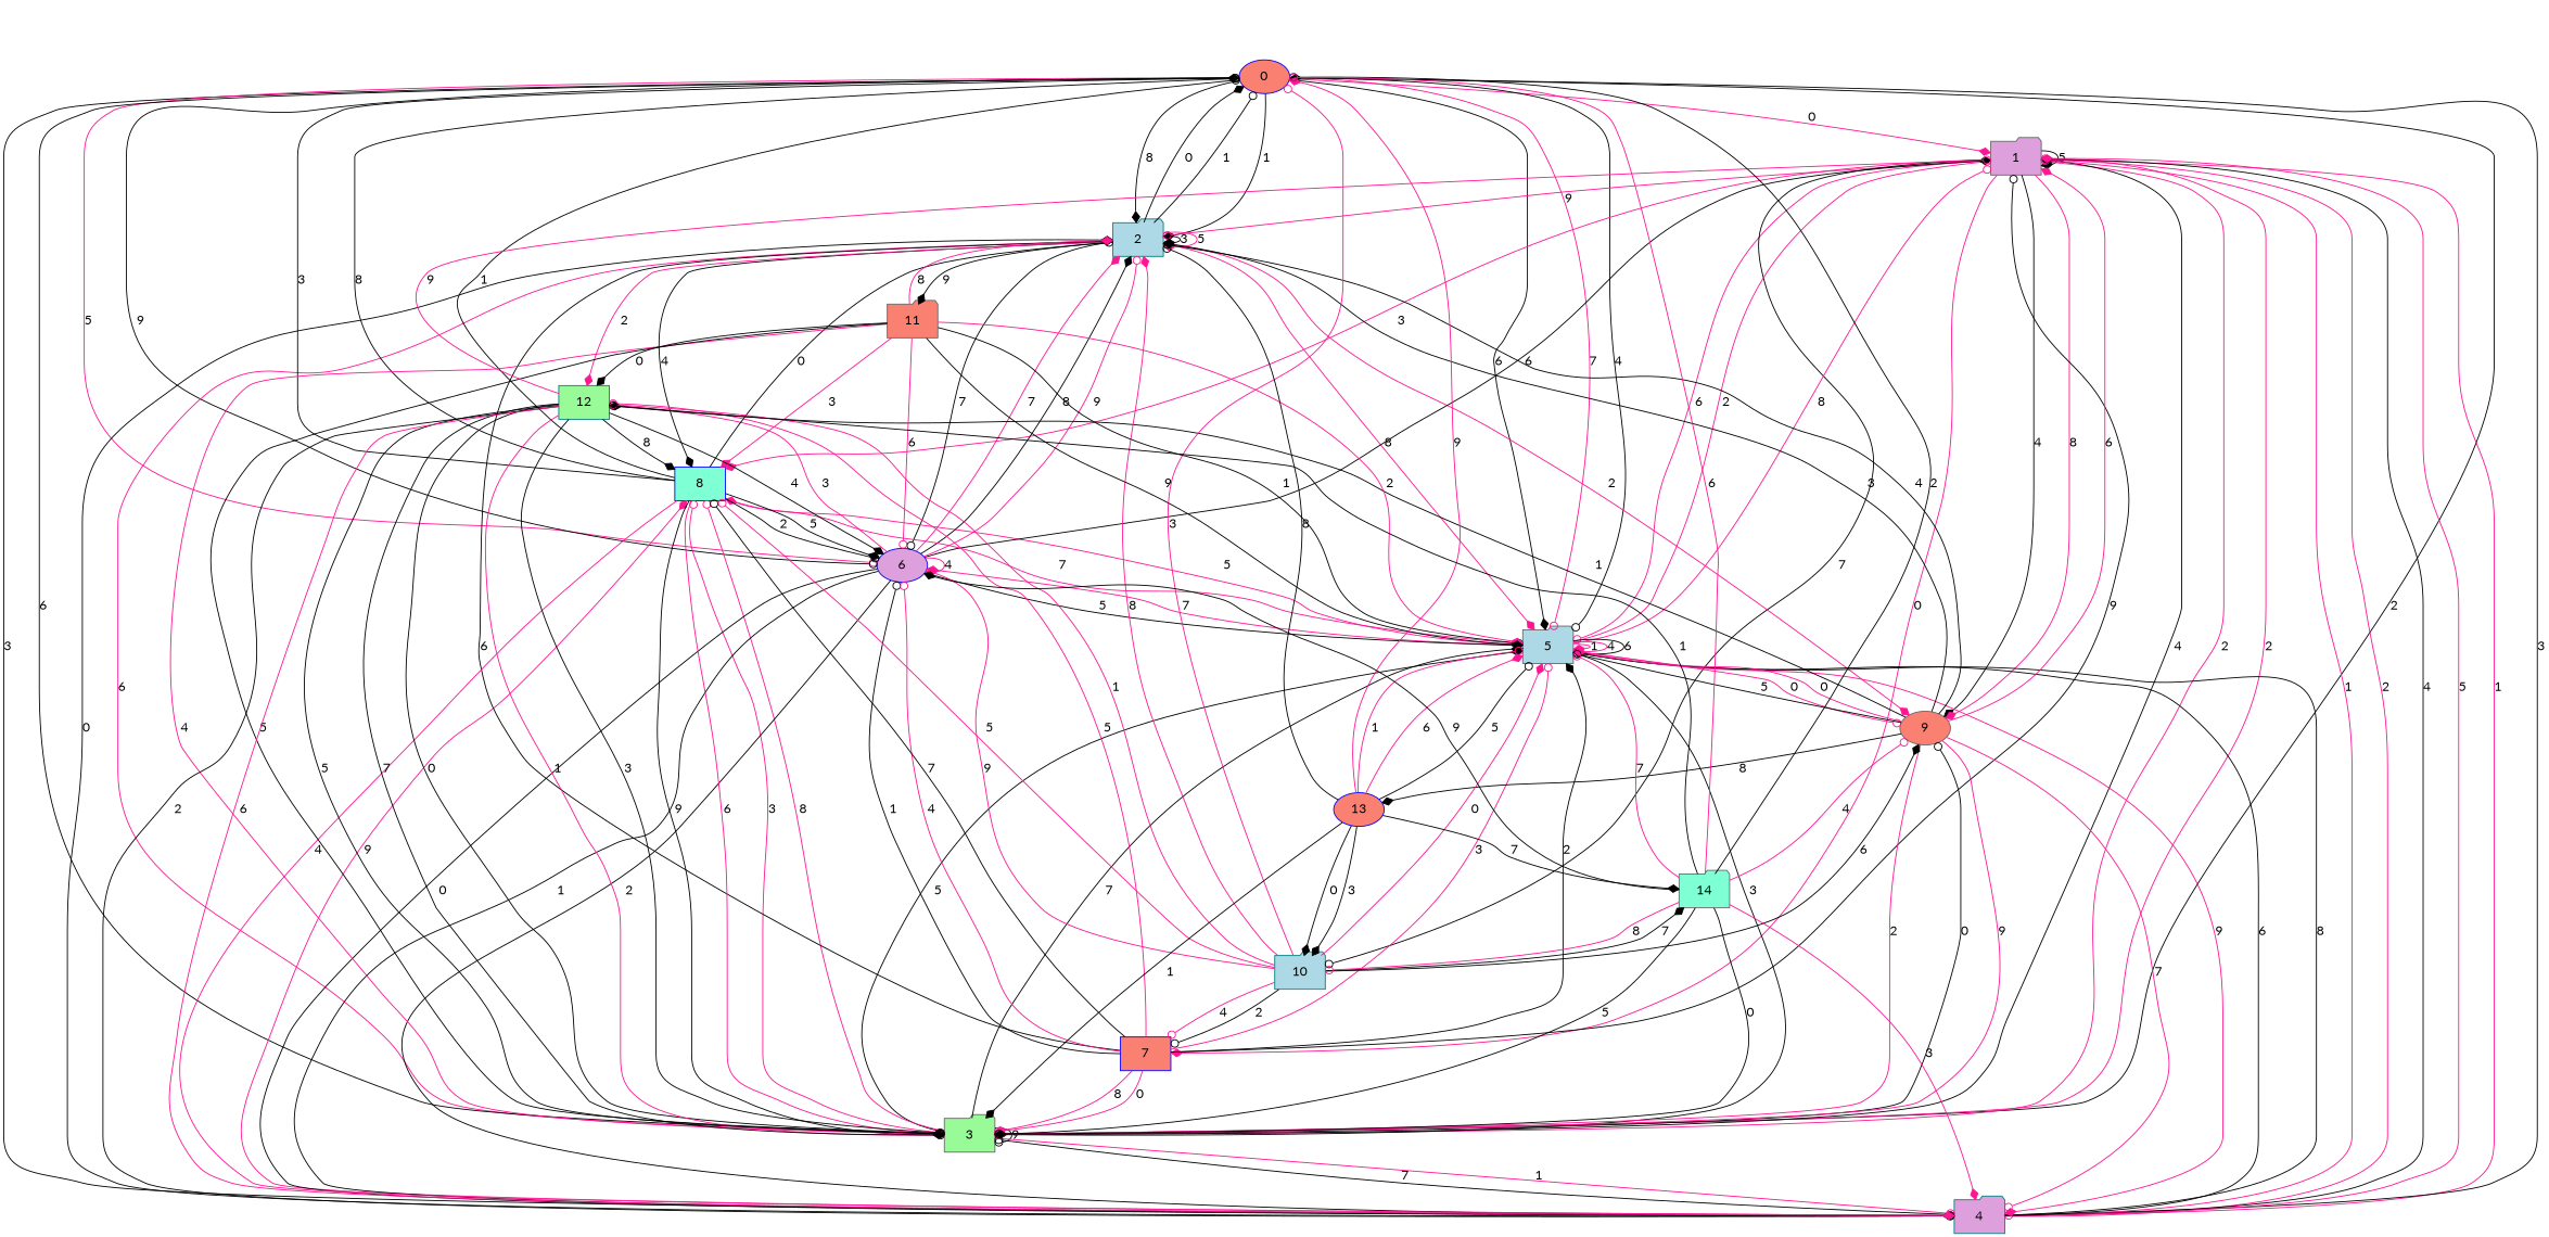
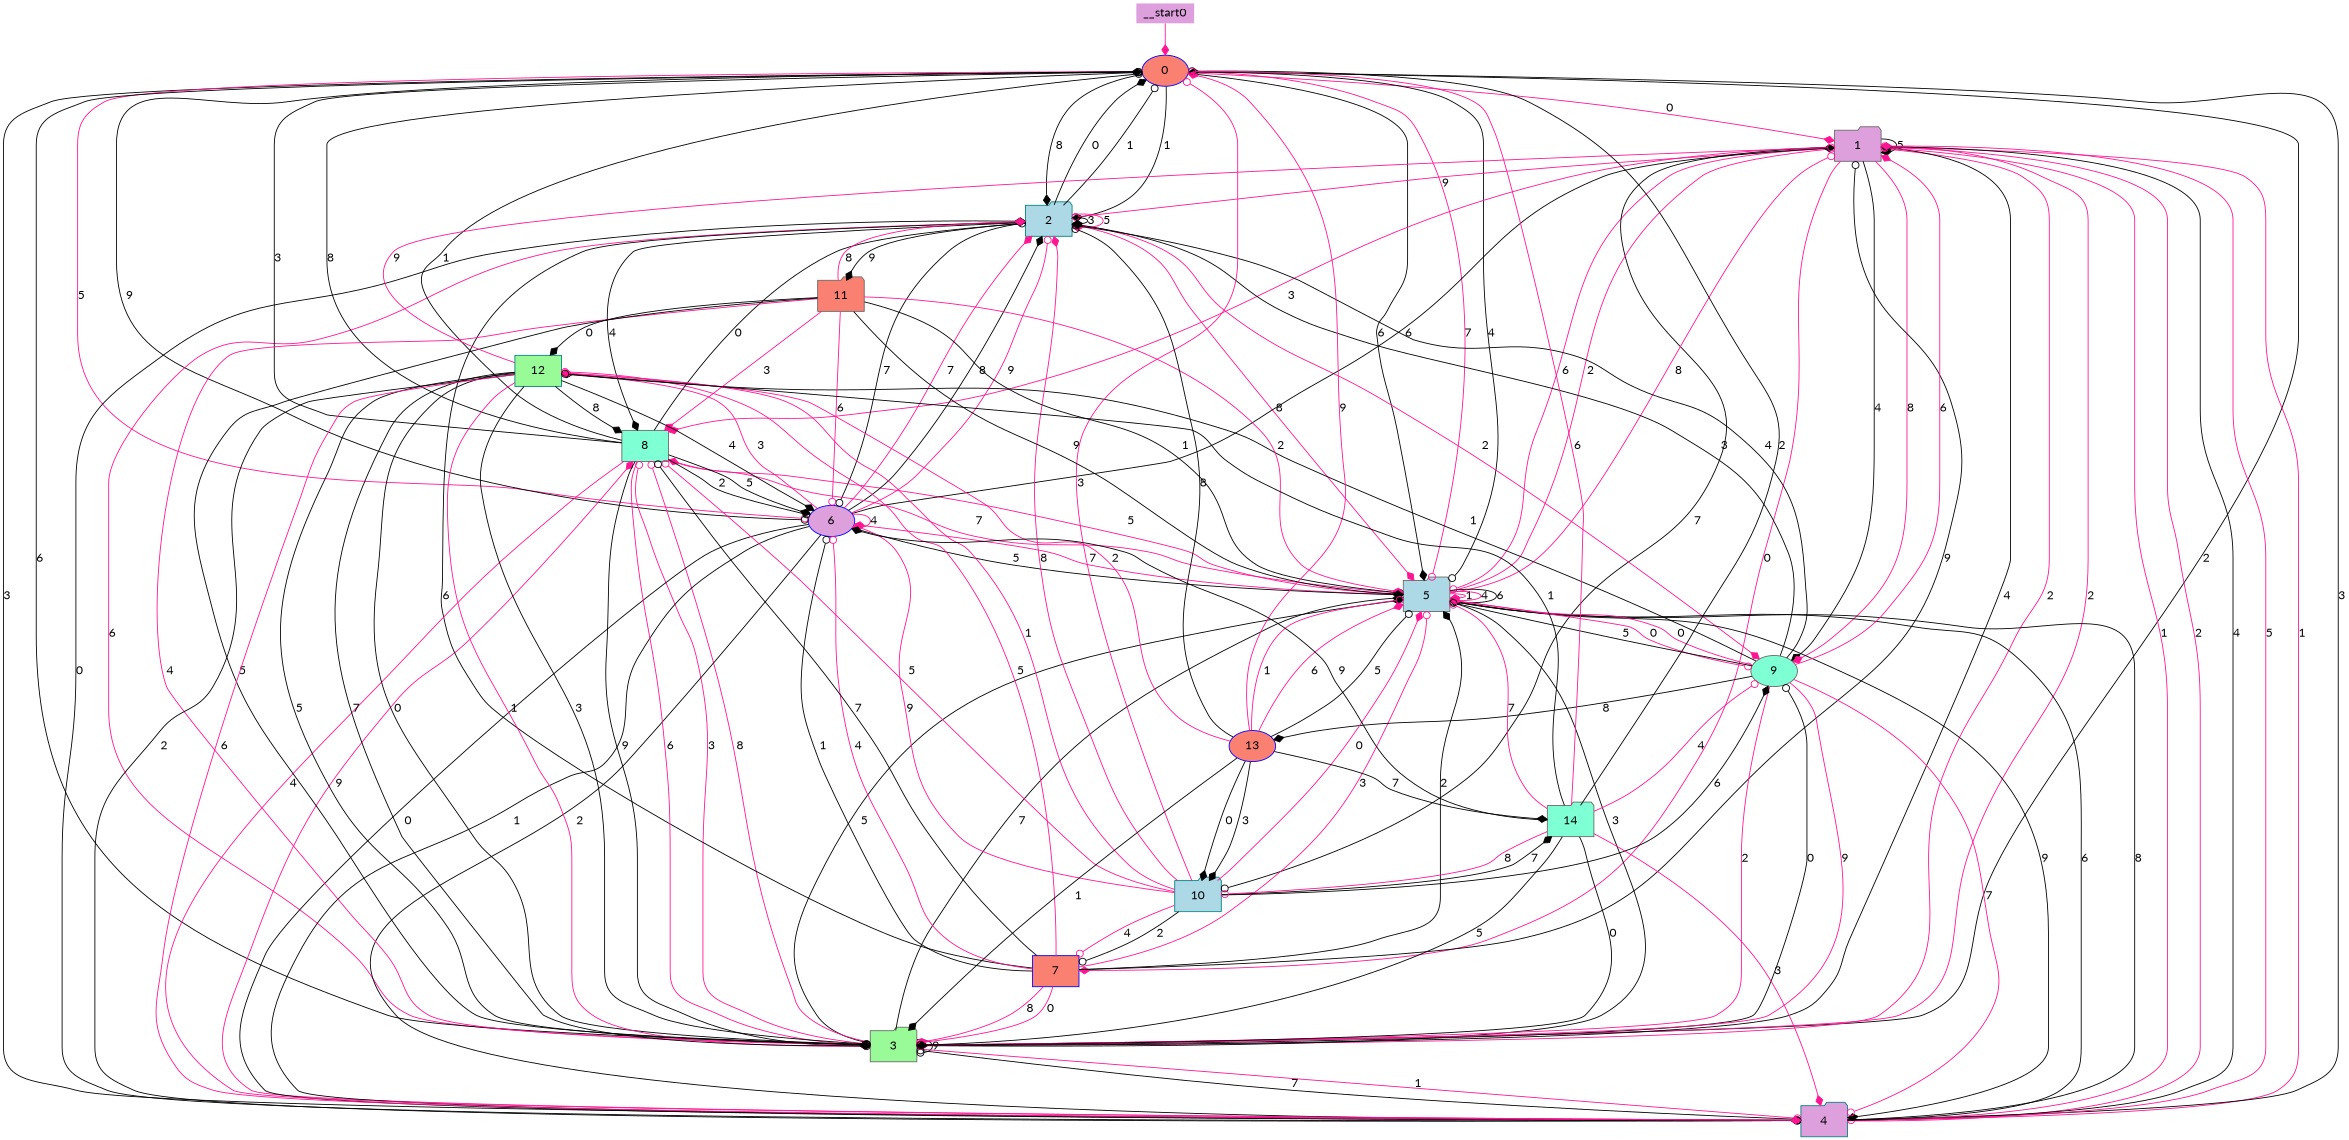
  digraph {
    fontname=Lato
    node [color=gray40 fillcolor=salmon fontname=Lato shape=folder style=filled]
    edge [arrowhead=diamond color=black fontname=Lato]
    n1 [color=blue label=0 shape=ellipse]
    n2 [fillcolor=plum label=1]
    n3 [color=teal fillcolor=lightblue label=2]
    n4 [fillcolor=palegreen label=3]
    n5 [color=teal fillcolor=plum label=4]
    n6 [fillcolor=lightblue label=5]
    n7 [color=blue fillcolor=plum label=6 shape=ellipse]
    n8 [color=blue label=7 shape=box]
-   n9 [color=blue fillcolor=aquamarine label=8 shape=box]
-   n10 [label=9 shape=ellipse]
+   n9 [fillcolor=aquamarine label=8 shape=box]
+   n10 [fillcolor=aquamarine label=9 shape=ellipse]
    n11 [color=teal fillcolor=lightblue label=10]
    n12 [label=11]
    n13 [color=teal fillcolor=palegreen label=12 shape=box]
    n14 [color=blue label=13 shape=ellipse]
    n15 [fillcolor=aquamarine label=14]
+   __start0 [fillcolor=plum height=0 shape=none width=0]
    n1 -> n2 [color=deeppink label=0]
    n1 -> n3 [label=1]
    n1 -> n3 [label=8]
    n1 -> n4 [arrowhead=odot label=2]
    n1 -> n5 [arrowhead=odot label=3]
    n1 -> n6 [arrowhead=odot label=4]
    n1 -> n6 [label=6]
    n1 -> n6 [arrowhead=odot color=deeppink label=7]
    n1 -> n7 [arrowhead=odot color=deeppink label=5]
    n1 -> n7 [arrowhead=odot label=9]
    n2 -> n2 [label=5]
    n2 -> n3 [arrowhead=odot color=deeppink label=9]
    n2 -> n4 [arrowhead=odot color=deeppink label=2]
    n2 -> n5 [arrowhead=odot color=deeppink label=1]
    n2 -> n6 [arrowhead=odot color=deeppink label=6]
    n2 -> n8 [color=deeppink label=0]
    n2 -> n9 [color=deeppink label=3]
    n2 -> n10 [label=4]
    n2 -> n10 [color=deeppink label=8]
    n2 -> n11 [arrowhead=odot label=7]
    n3 -> n1 [label=0]
    n3 -> n1 [arrowhead=odot label=1]
    n3 -> n3 [label=3]
    n3 -> n3 [color=deeppink label=5]
    n3 -> n4 [color=deeppink label=6]
    n3 -> n6 [color=deeppink label=8]
    n3 -> n7 [arrowhead=odot label=7]
    n3 -> n9 [label=4]
    n3 -> n10 [color=deeppink label=2]
    n3 -> n12 [label=9]
    n4 -> n1 [arrowhead=odot label=6]
    n4 -> n2 [arrowhead=odot color=deeppink label=2]
    n4 -> n2 [label=4]
    n4 -> n4 [arrowhead=odot label=9]
    n4 -> n5 [arrowhead=odot color=deeppink label=1]
    n4 -> n6 [label=5]
    n4 -> n6 [label=7]
    n4 -> n9 [arrowhead=odot color=deeppink label=3]
    n4 -> n9 [arrowhead=odot color=deeppink label=8]
    n4 -> n10 [arrowhead=odot label=0]
    n5 -> n1 [label=3]
    n5 -> n2 [arrowhead=odot color=deeppink label=1]
    n5 -> n2 [arrowhead=odot color=deeppink label=2]
    n5 -> n2 [label=4]
    n5 -> n2 [color=deeppink label=5]
    n5 -> n3 [label=0]
    n5 -> n4 [arrowhead=odot label=7]
    n5 -> n6 [label=6]
    n5 -> n6 [label=8]
    n5 -> n9 [color=deeppink label=9]
    n6 -> n2 [arrowhead=odot color=deeppink label=2]
    n6 -> n2 [arrowhead=odot color=deeppink label=8]
    n6 -> n4 [label=3]
-   n6 -> n5 [color=deeppink label=9]
+   n6 -> n5 [label=9]
    n6 -> n6 [color=deeppink label=1]
    n6 -> n6 [color=deeppink label=4]
    n6 -> n6 [arrowhead=odot label=6]
    n6 -> n7 [color=deeppink label=7]
    n6 -> n9 [color=deeppink label=5]
    n6 -> n10 [arrowhead=odot color=deeppink label=0]
    n7 -> n2 [label=6]
    n7 -> n3 [color=deeppink label=7]
    n7 -> n3 [label=8]
    n7 -> n3 [arrowhead=odot color=deeppink label=9]
    n7 -> n5 [label=0]
    n7 -> n5 [arrowhead=odot label=1]
    n7 -> n5 [arrowhead=odot label=2]
    n7 -> n6 [label=5]
    n7 -> n7 [color=deeppink label=4]
    n7 -> n13 [color=deeppink label=3]
    n8 -> n2 [arrowhead=odot label=9]
    n8 -> n3 [label=6]
    n8 -> n4 [arrowhead=odot color=deeppink label=0]
    n8 -> n4 [color=deeppink label=8]
    n8 -> n6 [label=2]
    n8 -> n6 [arrowhead=odot color=deeppink label=3]
    n8 -> n7 [arrowhead=odot label=1]
    n8 -> n7 [arrowhead=odot color=deeppink label=4]
    n8 -> n9 [arrowhead=odot label=7]
    n8 -> n13 [arrowhead=odot color=deeppink label=5]
    n9 -> n1 [arrowhead=odot label=1]
    n9 -> n1 [label=3]
    n9 -> n1 [arrowhead=odot label=8]
    n9 -> n3 [arrowhead=odot label=0]
    n9 -> n4 [color=deeppink label=6]
    n9 -> n4 [arrowhead=odot label=9]
    n9 -> n5 [arrowhead=odot color=deeppink label=4]
    n9 -> n6 [color=deeppink label=7]
    n9 -> n7 [arrowhead=odot label=2]
    n9 -> n7 [label=5]
    n10 -> n2 [color=deeppink label=6]
    n10 -> n3 [label=3]
    n10 -> n3 [arrowhead=odot label=4]
    n10 -> n4 [color=deeppink label=2]
    n10 -> n4 [color=deeppink label=9]
    n10 -> n5 [arrowhead=odot color=deeppink label=7]
    n10 -> n6 [color=deeppink label=0]
    n10 -> n6 [arrowhead=odot label=5]
    n10 -> n13 [label=1]
    n10 -> n14 [label=8]
    n11 -> n1 [arrowhead=odot color=deeppink label=3]
    n11 -> n3 [color=deeppink label=8]
    n11 -> n6 [color=deeppink label=0]
    n11 -> n7 [arrowhead=odot color=deeppink label=9]
    n11 -> n8 [arrowhead=odot label=2]
    n11 -> n8 [arrowhead=odot color=deeppink label=4]
    n11 -> n9 [arrowhead=odot color=deeppink label=5]
    n11 -> n10 [label=6]
    n11 -> n13 [arrowhead=odot color=deeppink label=1]
    n11 -> n15 [label=7]
    n12 -> n3 [color=deeppink label=8]
    n12 -> n4 [color=deeppink label=4]
    n12 -> n4 [label=5]
    n12 -> n6 [arrowhead=odot label=1]
    n12 -> n6 [color=deeppink label=2]
    n12 -> n6 [label=9]
    n12 -> n7 [arrowhead=odot color=deeppink label=6]
    n12 -> n9 [color=deeppink label=3]
    n12 -> n13 [label=0]
    n13 -> n2 [arrowhead=odot color=deeppink label=9]
    n13 -> n4 [arrowhead=odot label=0]
    n13 -> n4 [color=deeppink label=1]
    n13 -> n4 [arrowhead=odot label=3]
    n13 -> n4 [arrowhead=odot label=5]
    n13 -> n4 [label=7]
    n13 -> n5 [arrowhead=odot label=2]
    n13 -> n5 [color=deeppink label=6]
    n13 -> n7 [label=4]
    n13 -> n9 [label=8]
    n14 -> n1 [color=deeppink label=9]
    n14 -> n3 [arrowhead=odot label=8]
    n14 -> n4 [label=1]
    n14 -> n6 [arrowhead=odot color=deeppink label=1]
    n14 -> n6 [arrowhead=odot label=5]
    n14 -> n6 [color=deeppink label=6]
    n14 -> n11 [label=0]
    n14 -> n11 [label=3]
-   n3 -> n13 [color=deeppink label=2]
+   n14 -> n13 [color=deeppink label=2]
    n14 -> n15 [label=7]
    n15 -> n1 [arrowhead=odot label=2]
    n15 -> n1 [arrowhead=odot color=deeppink label=6]
    n15 -> n4 [label=0]
    n15 -> n4 [arrowhead=odot label=5]
    n15 -> n5 [color=deeppink label=3]
    n15 -> n6 [arrowhead=odot color=deeppink label=7]
    n15 -> n7 [label=9]
    n15 -> n10 [arrowhead=odot color=deeppink label=4]
    n15 -> n11 [arrowhead=odot color=deeppink label=8]
    n15 -> n13 [arrowhead=odot label=1]
+   __start0 -> n1 [color=deeppink]
  }
